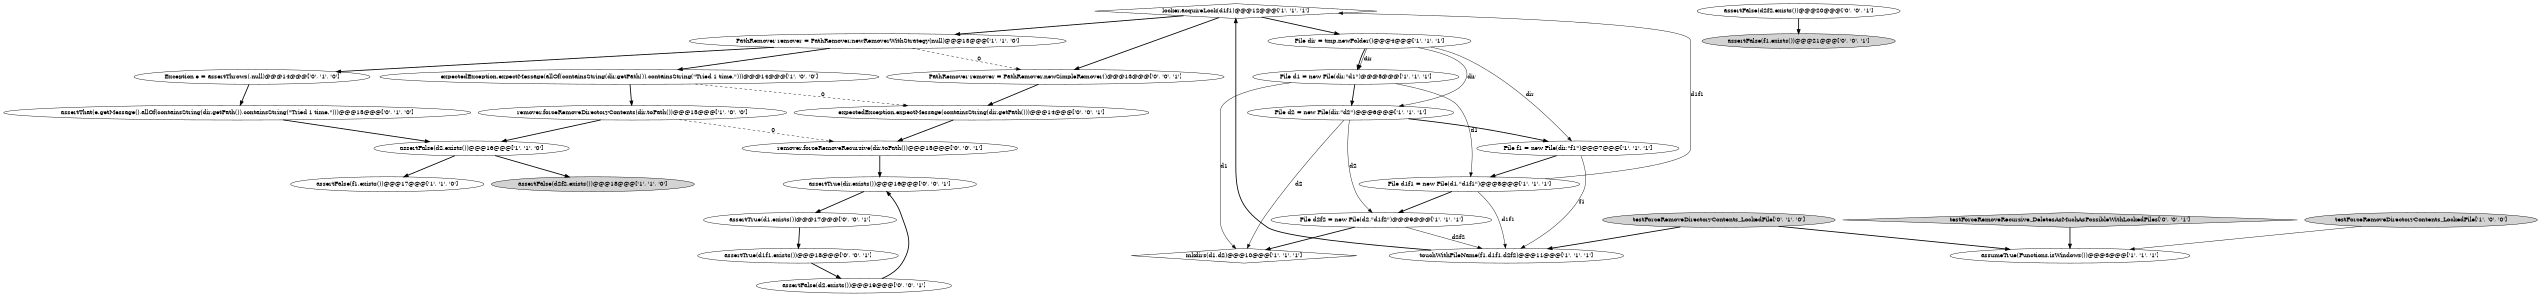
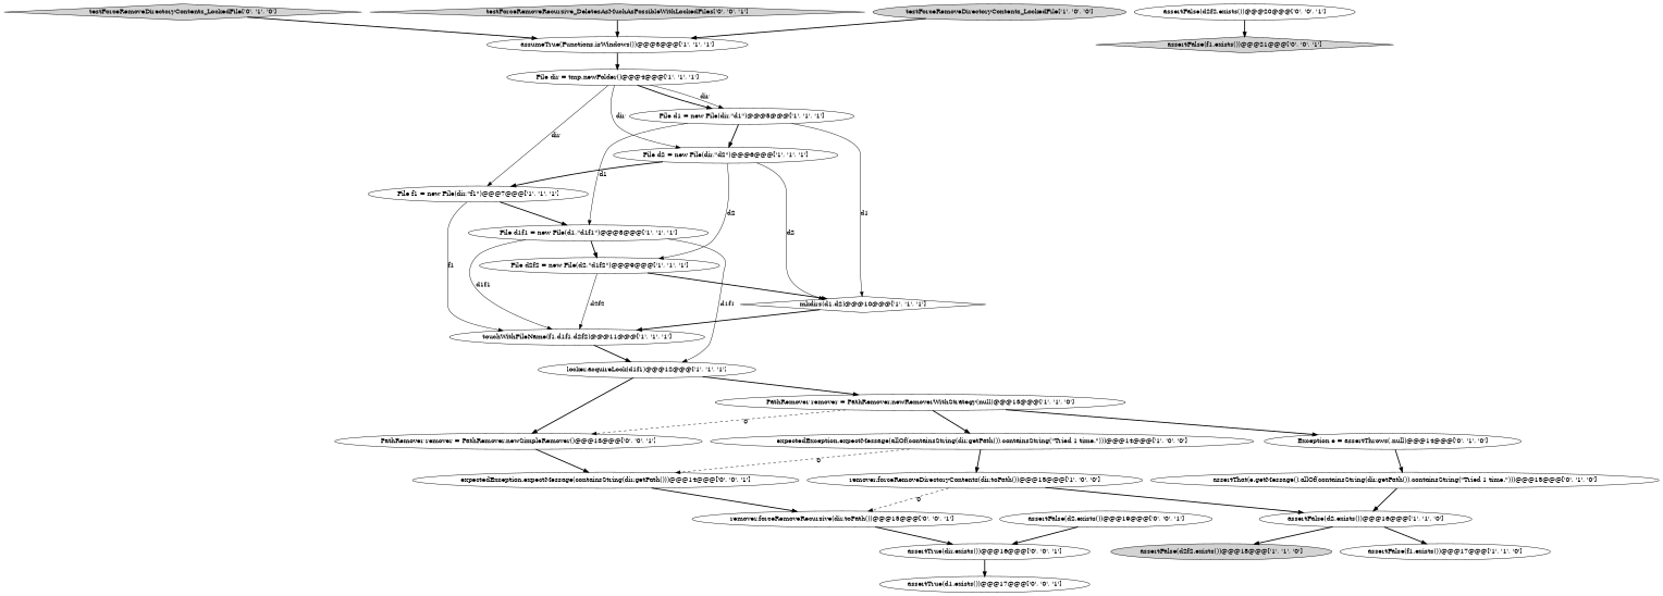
  digraph {
    node [fillcolor=white shape=ellipse style=filled]
    edge [style=bold]
    n1 [label="Exception e = assertThrows(,null)@@@14@@@['0', '1', '0']"]
    n2 [label="assertThat(e.getMessage(),allOf(containsString(dir.getPath()),containsString(\"Tried 1 time.\")))@@@15@@@['0', '1', '0']"]
    n3 [label="assertFalse(d2.exists())@@@16@@@['1', '1', '0']"]
    n4 [label="File d1 = new File(dir,\"d1\")@@@5@@@['1', '1', '1']"]
    n5 [label="mkdirs(d1,d2)@@@10@@@['1', '1', '1']" shape=diamond]
    n6 [label="File d1f1 = new File(d1,\"d1f1\")@@@8@@@['1', '1', '1']"]
    n7 [label="File d2 = new File(dir,\"d2\")@@@6@@@['1', '1', '1']"]
    n8 [label="touchWithFileName(f1,d1f1,d2f2)@@@11@@@['1', '1', '1']"]
    n9 [label="File d2f2 = new File(d2,\"d1f2\")@@@9@@@['1', '1', '1']"]
-   n10 [label="locker.acquireLock(d1f1)@@@12@@@['1', '1', '1']" shape=diamond]
+   n10 [label="locker.acquireLock(d1f1)@@@12@@@['1', '1', '1']"]
    n11 [label="File f1 = new File(dir,\"f1\")@@@7@@@['1', '1', '1']"]
    n12 [label="expectedException.expectMessage(allOf(containsString(dir.getPath()),containsString(\"Tried 1 time.\")))@@@14@@@['1', '0', '0']"]
    n13 [label="expectedException.expectMessage(containsString(dir.getPath()))@@@14@@@['0', '0', '1']"]
    n14 [label="remover.forceRemoveDirectoryContents(dir.toPath())@@@15@@@['1', '0', '0']"]
    n15 [label="remover.forceRemoveRecursive(dir.toPath())@@@15@@@['0', '0', '1']"]
-   n16 [fillcolor=lightgray label="testForceRemoveDirectoryContents_LockedFile['0', '1', '0']"]
+   n16 [fillcolor=lightgray label="testForceRemoveDirectoryContents_LockedFile['0', '1', '0']" shape=diamond]
    n17 [label="assumeTrue(Functions.isWindows())@@@3@@@['1', '1', '1']"]
    n18 [label="File dir = tmp.newFolder()@@@4@@@['1', '1', '1']"]
    n19 [fillcolor=lightgray label="testForceRemoveRecursive_DeletesAsMuchAsPossibleWithLockedFiles['0', '0', '1']" shape=diamond]
    n20 [label="assertFalse(f1.exists())@@@17@@@['1', '1', '0']"]
    n21 [fillcolor=lightgray label="assertFalse(d2f2.exists())@@@18@@@['1', '1', '0']"]
    n22 [label="assertTrue(dir.exists())@@@16@@@['0', '0', '1']"]
    n23 [label="assertTrue(d1.exists())@@@17@@@['0', '0', '1']"]
-   n24 [label="assertTrue(d1f1.exists())@@@18@@@['0', '0', '1']"]
-   n25 [fillcolor=lightgray label="assertFalse(f1.exists())@@@21@@@['0', '0', '1']"]
+   n25 [fillcolor=lightgray label="assertFalse(f1.exists())@@@21@@@['0', '0', '1']" shape=diamond]
    n26 [label="PathRemover remover = PathRemover.newRemoverWithStrategy(null)@@@13@@@['1', '1', '0']"]
    n27 [label="PathRemover remover = PathRemover.newSimpleRemover()@@@13@@@['0', '0', '1']"]
    n28 [label="assertFalse(d2.exists())@@@19@@@['0', '0', '1']"]
    n29 [label="assertFalse(d2f2.exists())@@@20@@@['0', '0', '1']"]
    n30 [fillcolor=lightgray label="testForceRemoveDirectoryContents_LockedFile['1', '0', '0']"]
    n1 -> n2
    n2 -> n3
    n3 -> n20
    n3 -> n21
    n4 -> n5 [label=d1 style=solid]
    n4 -> n6 [label=d1 style=solid]
    n4 -> n7
-   n16 -> n8
+   n5 -> n8
    n6 -> n8 [label=d1f1 style=solid]
    n6 -> n9
    n6 -> n10 [label=d1f1 style=solid]
    n7 -> n5 [label=d2 style=solid]
    n7 -> n9 [label=d2 style=solid]
    n7 -> n11
    n8 -> n10
    n9 -> n5
    n9 -> n8 [label=d2f2 style=solid]
    n10 -> n26
    n10 -> n27
    n11 -> n6
    n11 -> n8 [label=f1 style=solid]
    n12 -> n13 [label=0 style=dashed]
    n12 -> n14
    n13 -> n15
    n14 -> n3
    n14 -> n15 [label=0 style=dashed]
    n15 -> n22
    n16 -> n17
-   n10 -> n18
+   n17 -> n18
    n18 -> n4 [label=dir style=solid]
    n18 -> n4
    n18 -> n7 [label=dir style=solid]
    n18 -> n11 [label=dir style=solid]
    n19 -> n17
    n22 -> n23
-   n23 -> n24
-   n24 -> n28
    n26 -> n1
    n26 -> n12
    n26 -> n27 [label=0 style=dashed]
    n27 -> n13
    n28 -> n22
    n29 -> n25
-   n30 -> n17 [style=solid]
+   n30 -> n17
  }
